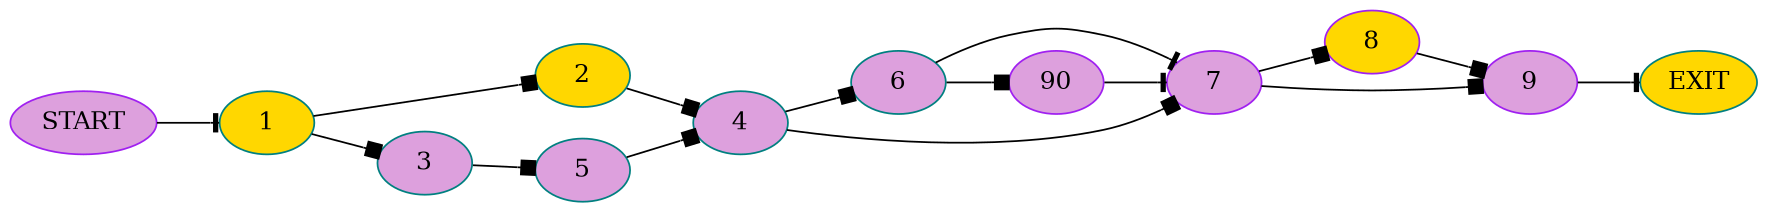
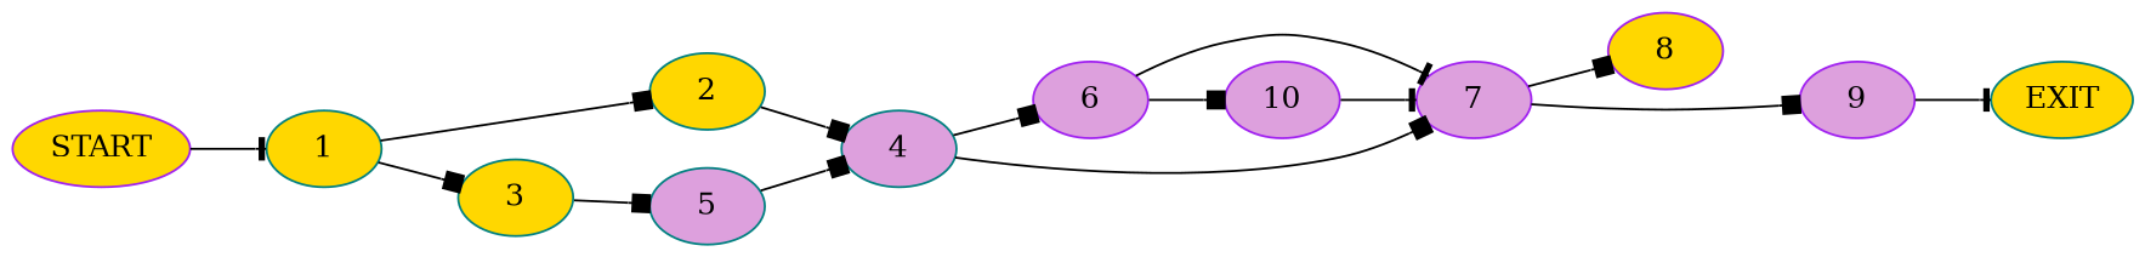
  digraph {
    rankdir=LR
    node [color=purple fillcolor=gold style=filled]
    edge [arrowhead=box]
-   n1 [fillcolor=plum label=START]
+   n1 [label=START]
    1 [color=teal]
    2 [color=teal]
-   3 [color=teal fillcolor=plum]
+   3 [color=teal]
    n5 [color=teal label=EXIT]
    4 [color=teal fillcolor=plum]
    5 [color=teal fillcolor=plum]
-   6 [color=teal fillcolor=plum]
+   6 [fillcolor=plum]
    7 [fillcolor=plum]
-   10 [fillcolor=plum label=90]
+   10 [fillcolor=plum]
    8
    9 [fillcolor=plum]
    n1 -> 1 [arrowhead=tee]
    1 -> 2
    1 -> 3
    2 -> 4
    3 -> 5
    4 -> 6
    4 -> 7
    5 -> 4
    6 -> 7 [arrowhead=tee]
    6 -> 10
    7 -> 8
    7 -> 9
    10 -> 7 [arrowhead=tee]
-   8 -> 9
    9 -> n5 [arrowhead=tee]
  }
